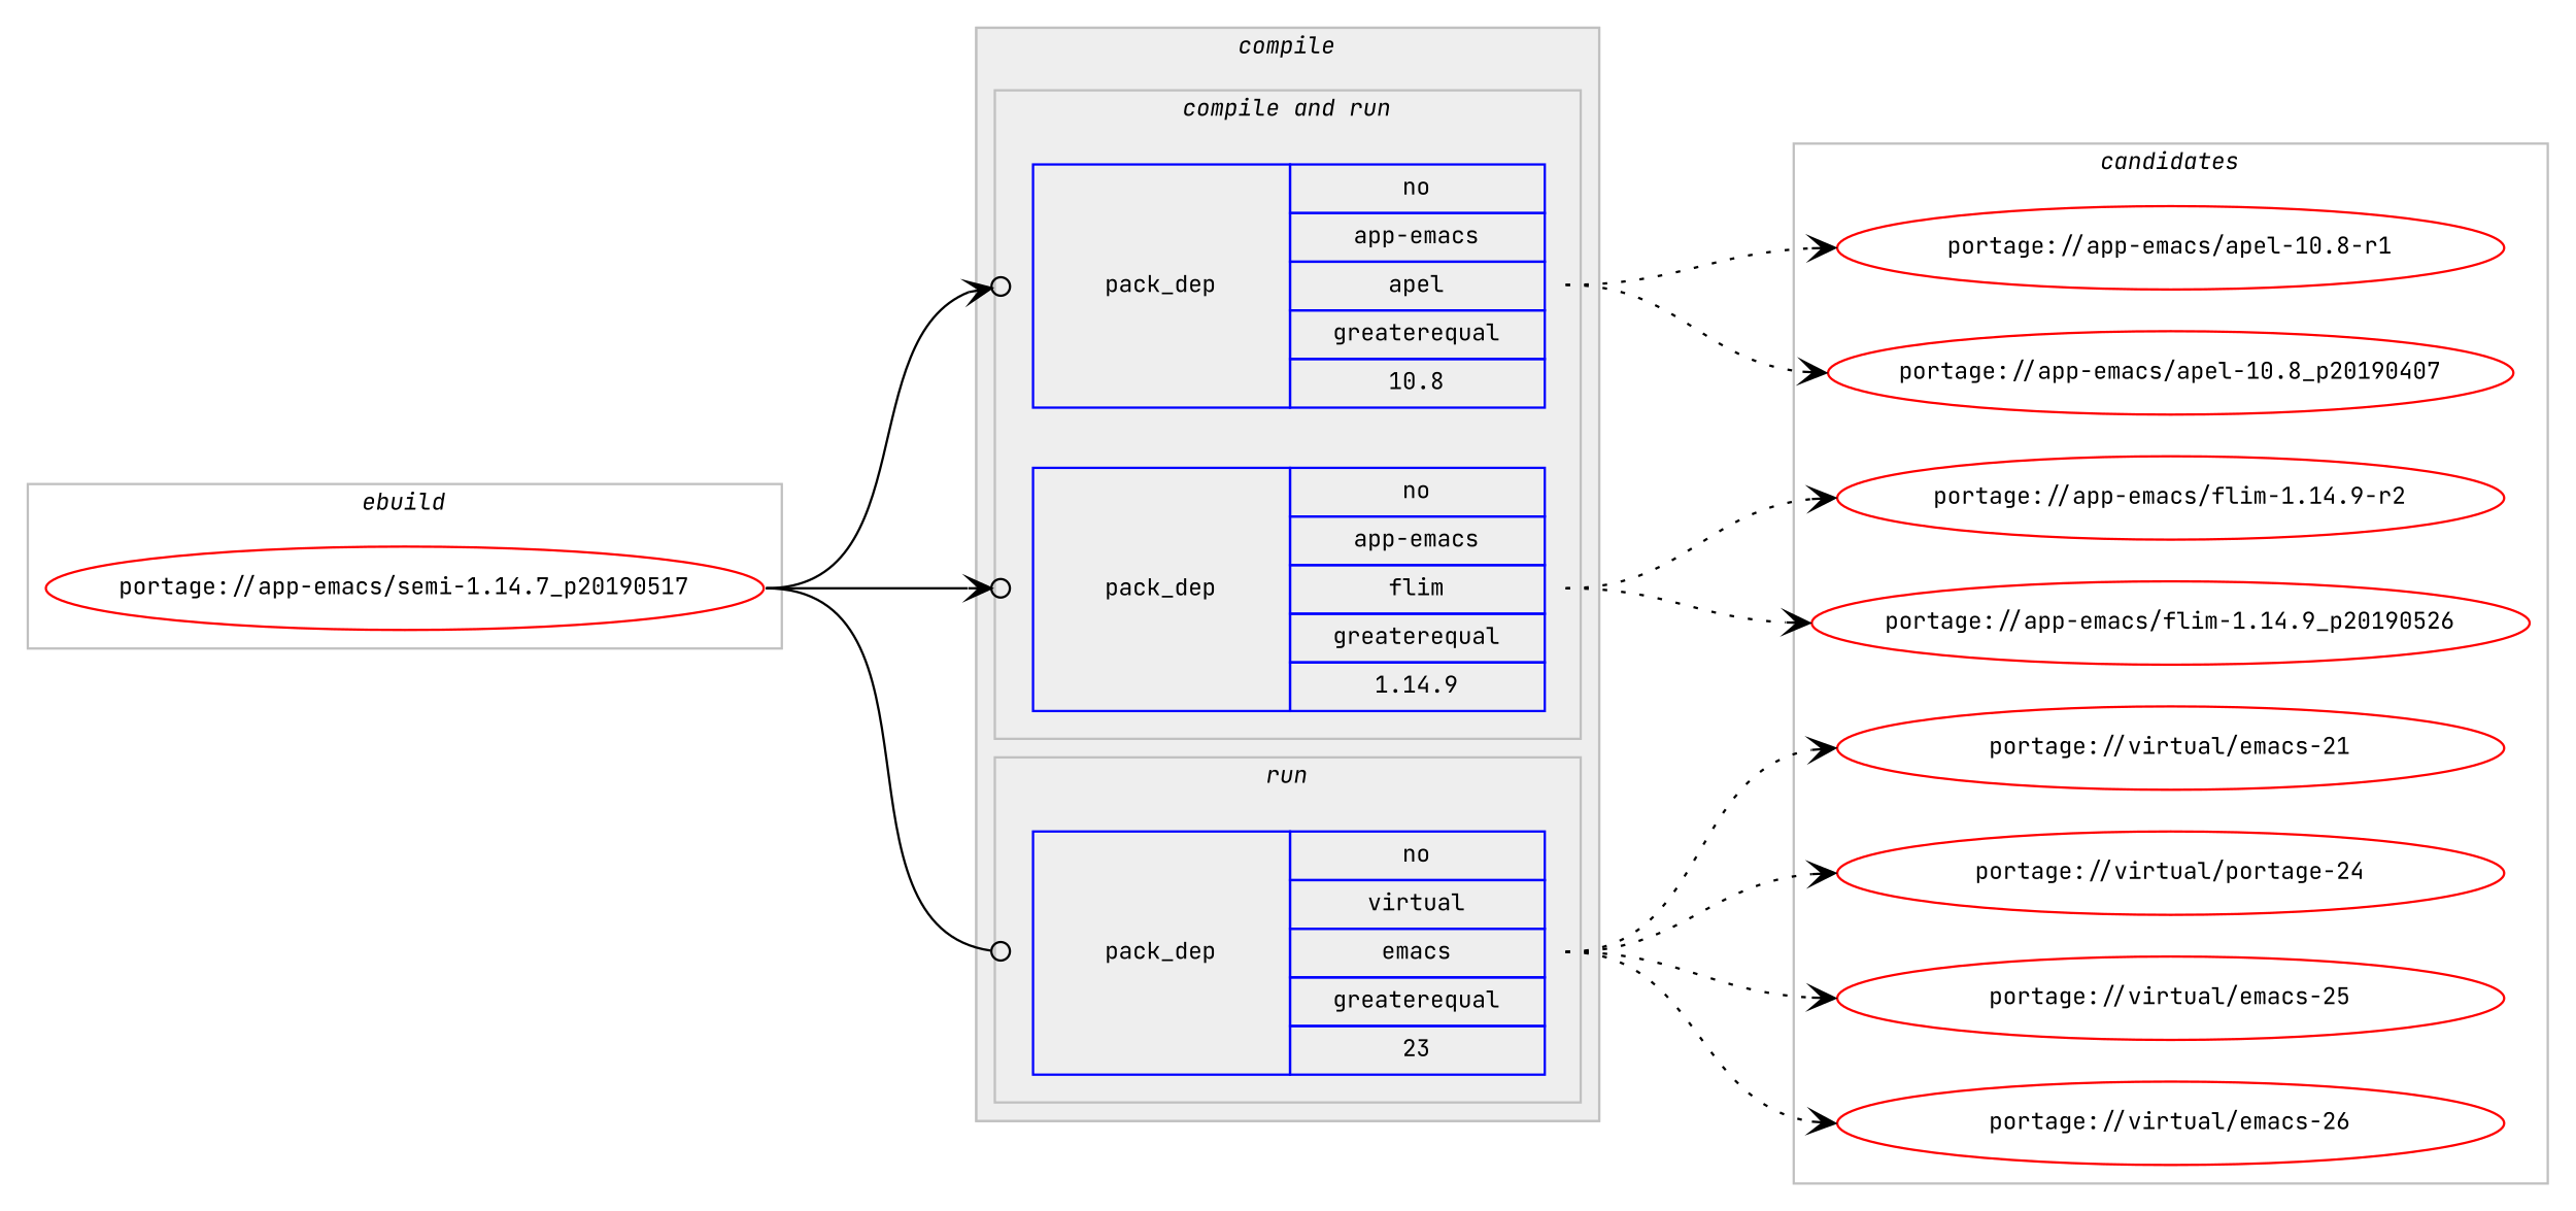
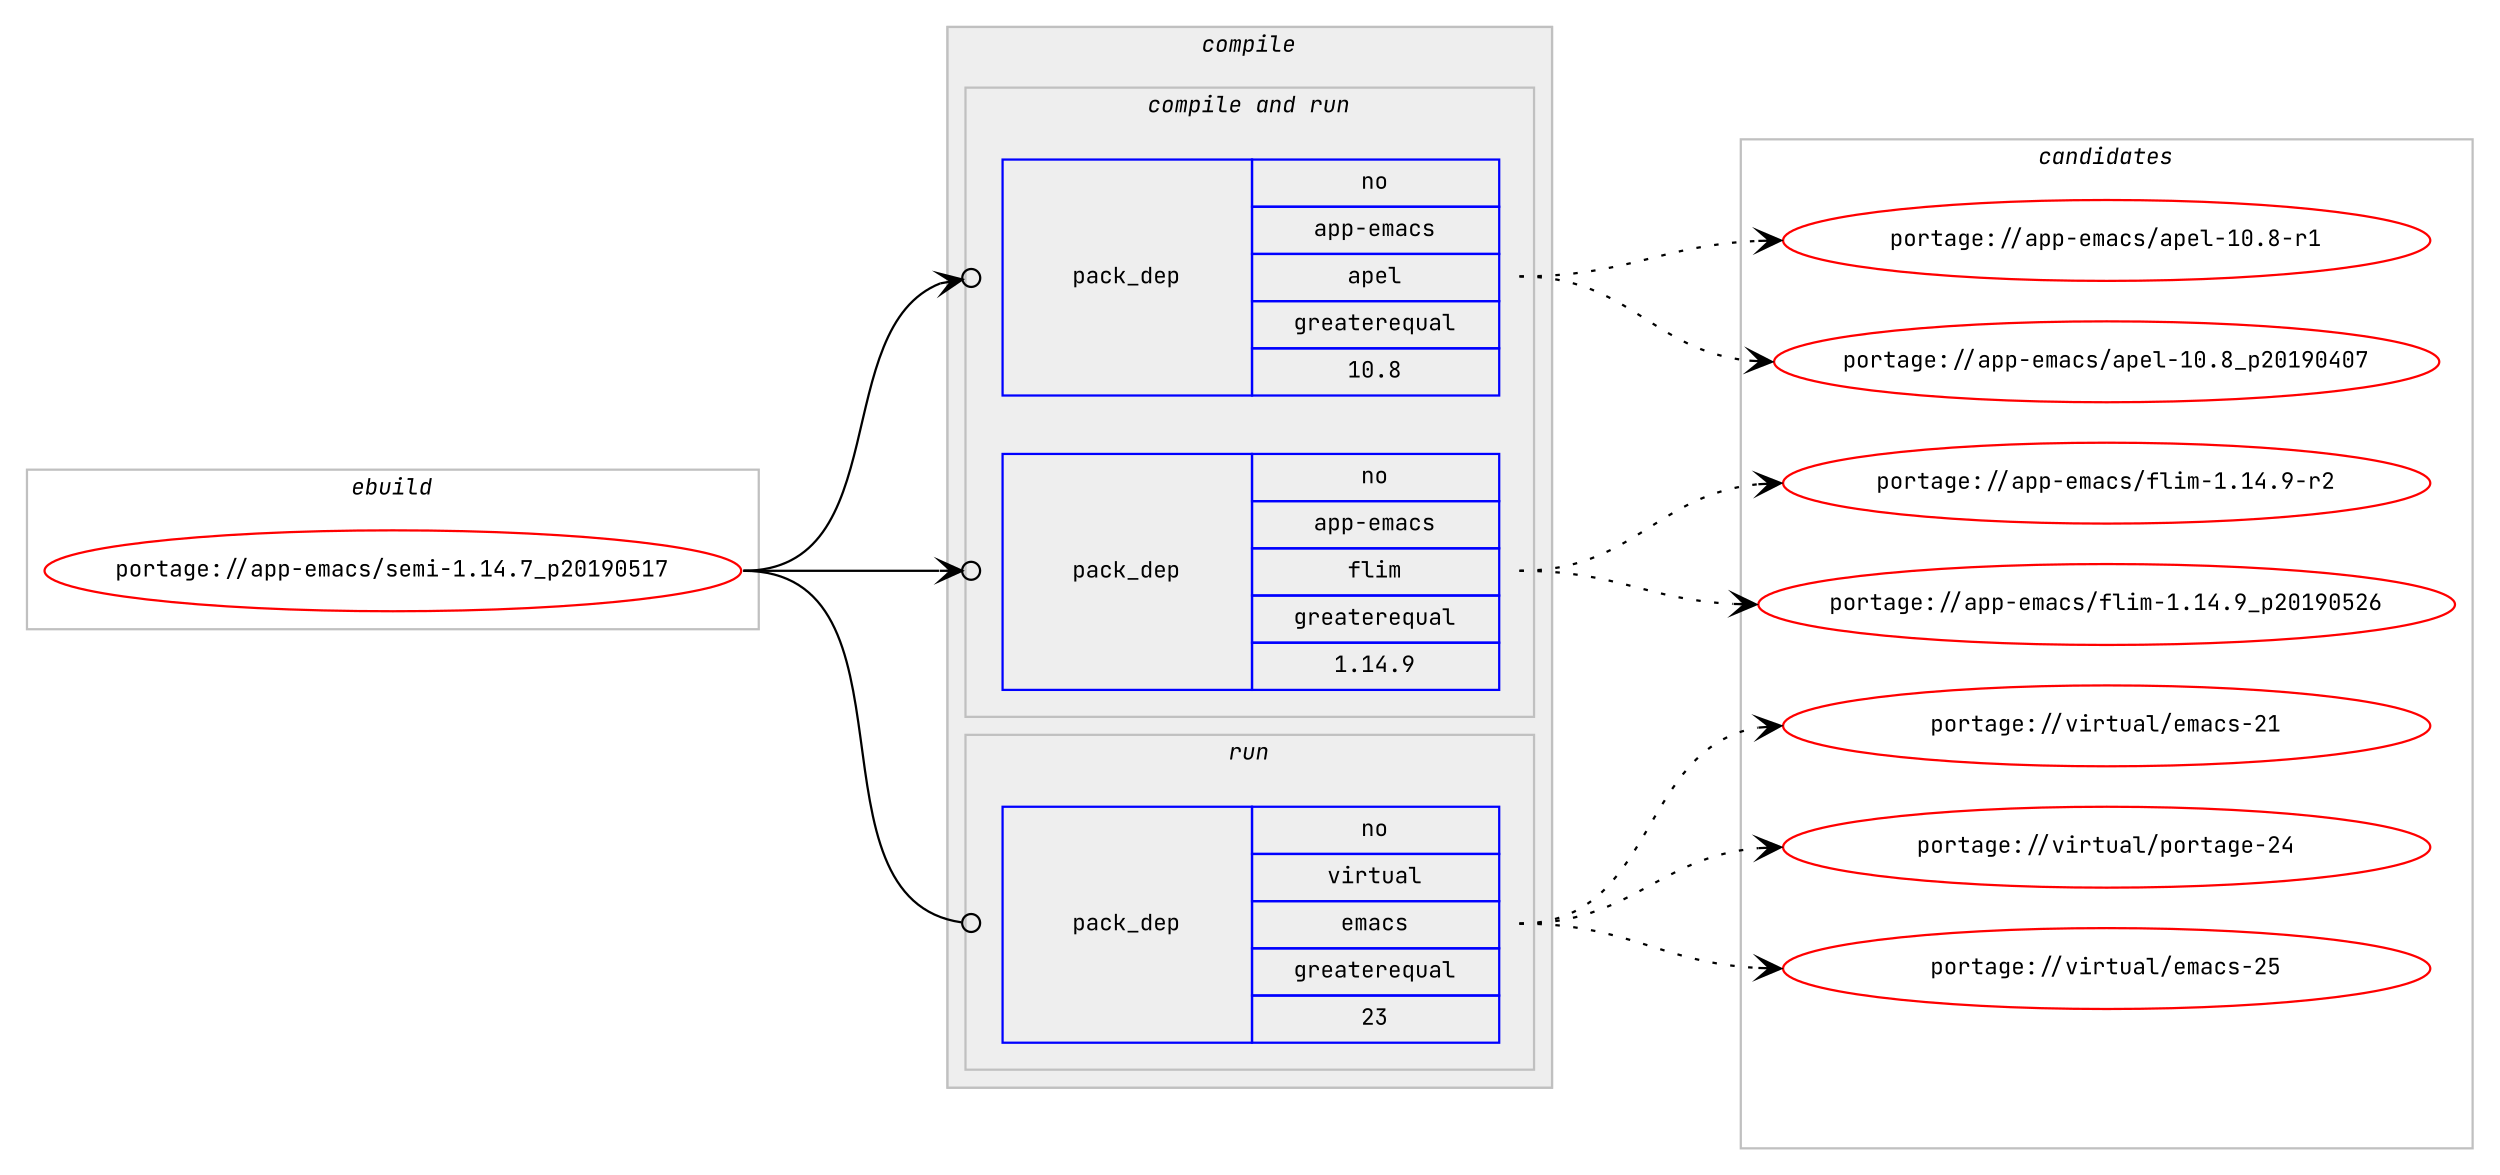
  digraph {
    compound=true
    concentrate=true
    fontname="JetBrains Mono"
    fontsize=10
    newrank=true
    rankdir=LR
    ranksep=1.5
    node [color=red fontname="JetBrains Mono" fontsize=10]
    edge [arrowhead=vee fontname="JetBrains Mono" headport=w style=dotted tailport=e weight=100]
    n1 [label="portage://app-emacs/semi-1.14.7_p20190517" width=4]
    n2 [color=blue label=<<TABLE BORDER="0" CELLBORDER="1" CELLSPACING="0" CELLPADDING="4" WIDTH="220"><TR><TD ROWSPAN="6" CELLPADDING="30">pack_dep</TD></TR><TR><TD WIDTH="110">no</TD></TR><TR><TD>app-emacs</TD></TR><TR><TD>apel</TD></TR><TR><TD>greaterequal</TD></TR><TR><TD>10.8</TD></TR></TABLE>> shape=none]
    n3 [color=blue label=<<TABLE BORDER="0" CELLBORDER="1" CELLSPACING="0" CELLPADDING="4" WIDTH="220"><TR><TD ROWSPAN="6" CELLPADDING="30">pack_dep</TD></TR><TR><TD WIDTH="110">no</TD></TR><TR><TD>app-emacs</TD></TR><TR><TD>flim</TD></TR><TR><TD>greaterequal</TD></TR><TR><TD>1.14.9</TD></TR></TABLE>> shape=none]
    n4 [color=blue label=<<TABLE BORDER="0" CELLBORDER="1" CELLSPACING="0" CELLPADDING="4" WIDTH="220"><TR><TD ROWSPAN="6" CELLPADDING="30">pack_dep</TD></TR><TR><TD WIDTH="110">no</TD></TR><TR><TD>virtual</TD></TR><TR><TD>emacs</TD></TR><TR><TD>greaterequal</TD></TR><TR><TD>23</TD></TR></TABLE>> shape=none]
    n5 [label="portage://app-emacs/apel-10.8-r1" width=4]
    n6 [label="portage://app-emacs/apel-10.8_p20190407" width=4]
    n7 [label="portage://app-emacs/flim-1.14.9-r2" width=4]
    n8 [label="portage://app-emacs/flim-1.14.9_p20190526" width=4]
    n9 [label="portage://virtual/emacs-21" width=4]
    n10 [label="portage://virtual/portage-24" width=4]
    n11 [label="portage://virtual/emacs-25" width=4]
-   n12 [label="portage://virtual/emacs-26" width=4]
    subgraph cluster_1 {
      color=gray
      label=<<i>ebuild</i>>
      rank=same
      n1
    }
    subgraph cluster_2 {
      color=gray
      label=<<i>dependencies</i>>
      subgraph cluster_3 {
        color=gray
        fillcolor="#eeeeee"
        label=<<i>compile</i>>
        style=filled
      }
      subgraph cluster_4 {
        color=gray
        fillcolor="#eeeeee"
        label=<<i>compile and run</i>>
        style=filled
        subgraph sub_5 {
          color=gray
          fillcolor="#eeeeee"
          label=<<i>compile and run</i>>
          style=filled
          n2
        }
        subgraph sub_6 {
          color=gray
          fillcolor="#eeeeee"
          label=<<i>compile and run</i>>
          style=filled
          n3
        }
      }
      subgraph cluster_7 {
        color=gray
        fillcolor="#eeeeee"
        label=<<i>run</i>>
        style=filled
        subgraph sub_8 {
          color=gray
          fillcolor="#eeeeee"
          label=<<i>run</i>>
          style=filled
          n4
        }
      }
    }
    subgraph cluster_9 {
      color=gray
      label=<<i>candidates</i>>
      rank=same
      subgraph sub_10 {
        color=black
        label=<<i>candidates</i>>
        nodesep=1
        rank=same
        n5
        n6
      }
      subgraph sub_11 {
        color=black
        label=<<i>candidates</i>>
        nodesep=1
        rank=same
        n7
        n8
      }
      subgraph sub_12 {
        color=black
        label=<<i>candidates</i>>
        nodesep=1
        rank=same
        n9
        n10
        n11
-       n12
      }
    }
    n1 -> n2 [arrowhead=odotvee style=solid weight=20]
    n1 -> n3 [arrowhead=odotvee style=solid weight=20]
    n1 -> n4 [arrowhead=odot style=solid weight=20]
    n2 -> n5
    n2 -> n6
    n3 -> n7
    n3 -> n8
    n4 -> n9
    n4 -> n10
    n4 -> n11
-   n4 -> n12
  }
